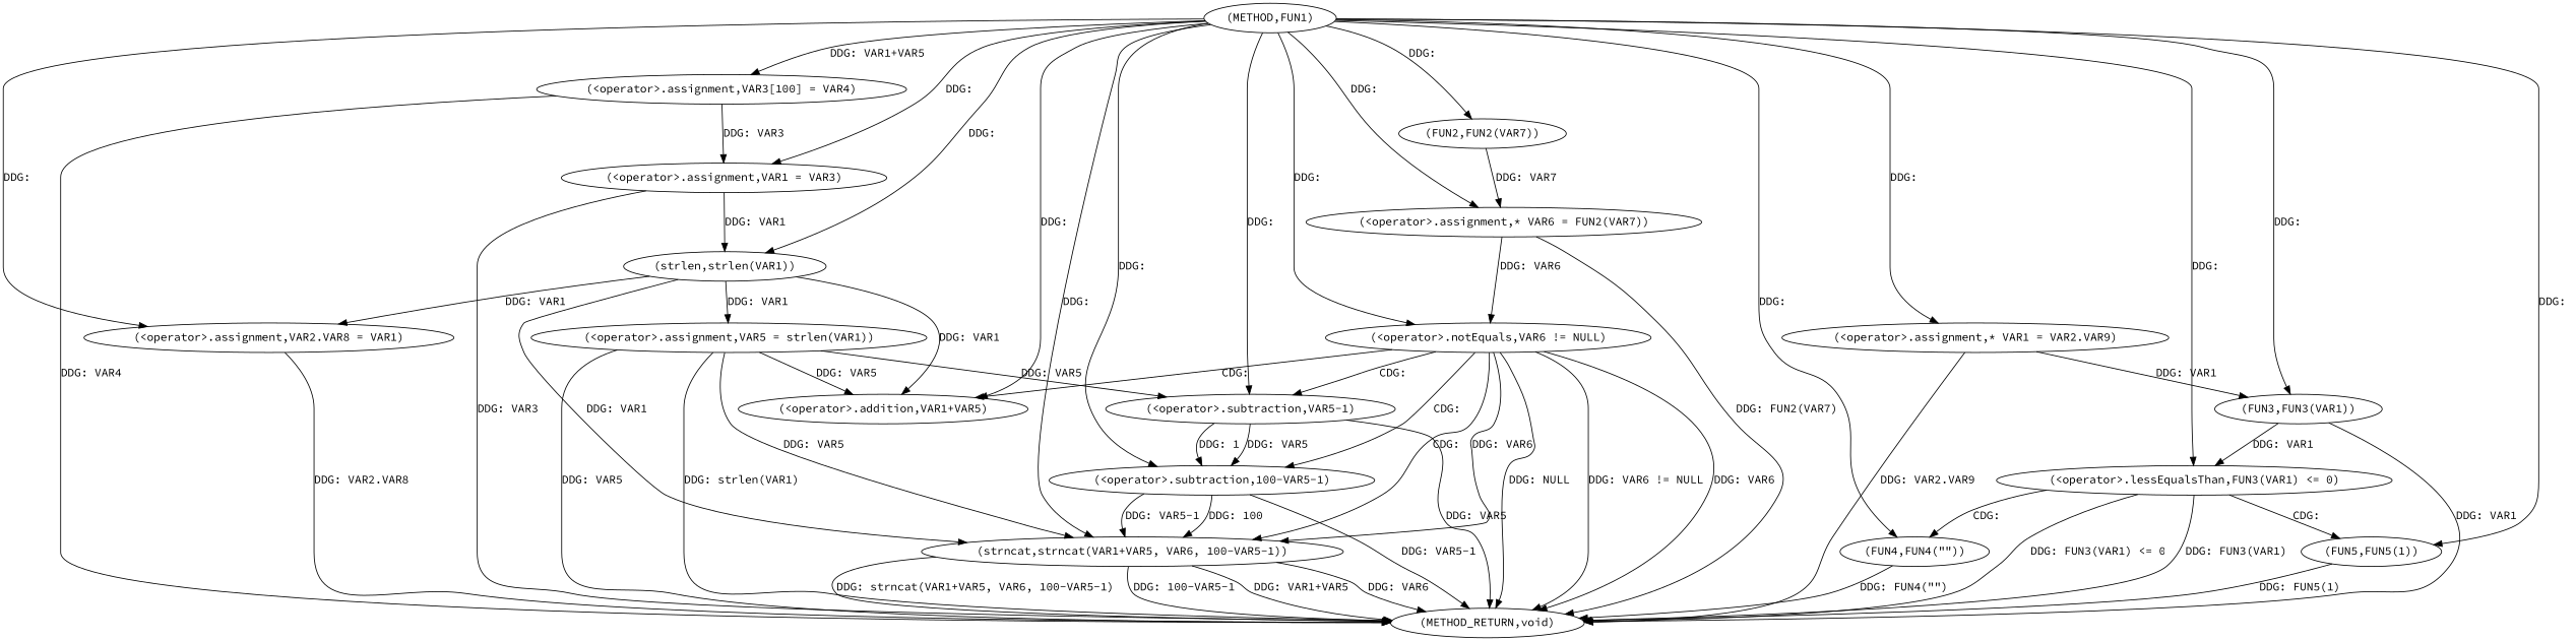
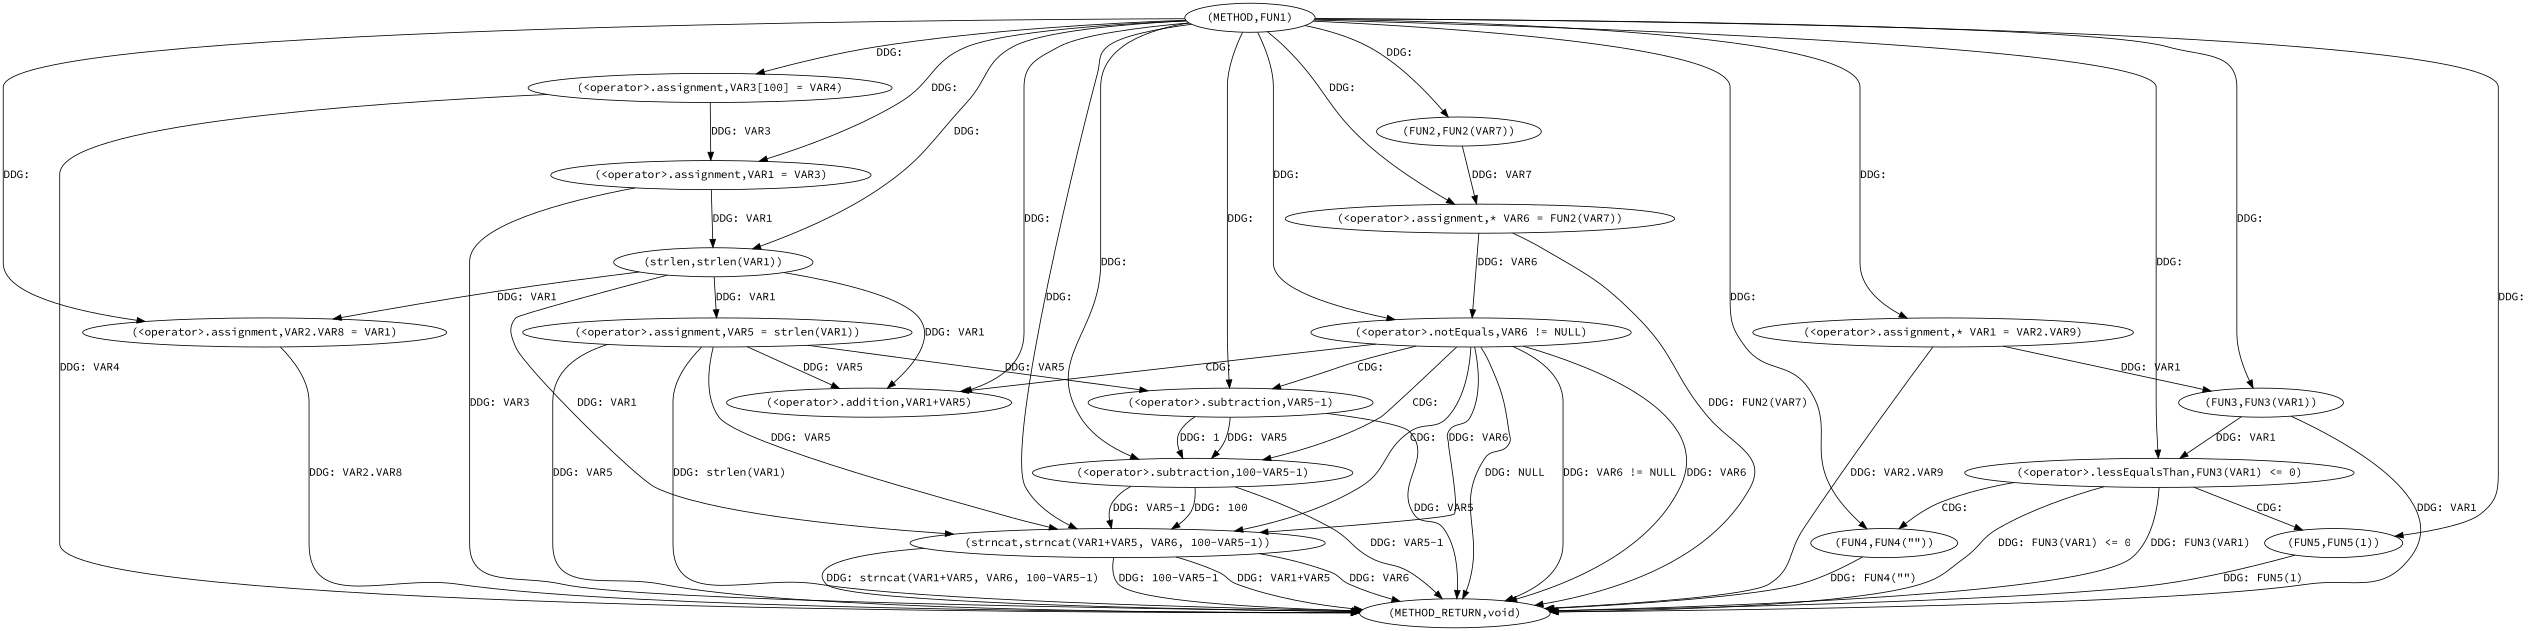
  digraph {
    fontname="Source Code Pro"
    node [fontname="Source Code Pro"]
    edge [fontname="Source Code Pro"]
    n1 [label="(METHOD,FUN1)"]
    n2 [label="(<operator>.assignment,VAR3[100] = VAR4)"]
    n3 [label="(<operator>.assignment,VAR1 = VAR3)"]
    n4 [label="(strlen,strlen(VAR1))"]
    n5 [label="(<operator>.assignment,* VAR6 = FUN2(VAR7))"]
    n6 [label="(FUN2,FUN2(VAR7))"]
    n7 [label="(<operator>.notEquals,VAR6 != NULL)"]
    n8 [label="(strncat,strncat(VAR1+VAR5, VAR6, 100-VAR5-1))"]
    n9 [label="(<operator>.addition,VAR1+VAR5)"]
    n10 [label="(<operator>.subtraction,100-VAR5-1)"]
    n11 [label="(<operator>.subtraction,VAR5-1)"]
    n12 [label="(<operator>.assignment,VAR2.VAR8 = VAR1)"]
    n13 [label="(<operator>.assignment,* VAR1 = VAR2.VAR9)"]
    n14 [label="(<operator>.lessEqualsThan,FUN3(VAR1) <= 0)"]
    n15 [label="(FUN3,FUN3(VAR1))"]
    n16 [label="(FUN4,FUN4(\"\"))"]
    n17 [label="(FUN5,FUN5(1))"]
    n18 [label="(METHOD_RETURN,void)"]
    n19 [label="(<operator>.assignment,VAR5 = strlen(VAR1))"]
-   n1 -> n2 [label="DDG: VAR1+VAR5"]
+   n1 -> n2 [label="DDG: "]
    n1 -> n3 [label="DDG: "]
    n1 -> n4 [label="DDG: "]
    n1 -> n5 [label="DDG: "]
    n1 -> n6 [label="DDG: "]
    n1 -> n7 [label="DDG: "]
    n1 -> n8 [label="DDG: "]
    n1 -> n9 [label="DDG: "]
    n1 -> n10 [label="DDG: "]
    n1 -> n11 [label="DDG: "]
    n1 -> n12 [label="DDG: "]
    n1 -> n13 [label="DDG: "]
    n1 -> n14 [label="DDG: "]
    n1 -> n15 [label="DDG: "]
    n1 -> n16 [label="DDG: "]
    n1 -> n17 [label="DDG: "]
    n2 -> n3 [label="DDG: VAR3"]
    n2 -> n18 [label="DDG: VAR4"]
    n3 -> n4 [label="DDG: VAR1"]
    n3 -> n18 [label="DDG: VAR3"]
    n4 -> n8 [label="DDG: VAR1"]
    n4 -> n9 [label="DDG: VAR1"]
    n4 -> n12 [label="DDG: VAR1"]
    n4 -> n19 [label="DDG: VAR1"]
    n5 -> n7 [label="DDG: VAR6"]
    n5 -> n18 [label="DDG: FUN2(VAR7)"]
    n6 -> n5 [label="DDG: VAR7"]
    n7 -> n8 [label="DDG: VAR6"]
    n7 -> n8 [label="CDG: "]
    n7 -> n9 [label="CDG: "]
    n7 -> n10 [label="CDG: "]
    n7 -> n11 [label="CDG: "]
    n7 -> n18 [label="DDG: NULL"]
    n7 -> n18 [label="DDG: VAR6 != NULL"]
    n7 -> n18 [label="DDG: VAR6"]
    n8 -> n18 [label="DDG: strncat(VAR1+VAR5, VAR6, 100-VAR5-1)"]
    n8 -> n18 [label="DDG: 100-VAR5-1"]
    n8 -> n18 [label="DDG: VAR1+VAR5"]
    n8 -> n18 [label="DDG: VAR6"]
    n10 -> n8 [label="DDG: 100"]
    n10 -> n8 [label="DDG: VAR5-1"]
    n10 -> n18 [label="DDG: VAR5-1"]
    n11 -> n10 [label="DDG: VAR5"]
    n11 -> n10 [label="DDG: 1"]
    n11 -> n18 [label="DDG: VAR5"]
    n12 -> n18 [label="DDG: VAR2.VAR8"]
    n13 -> n15 [label="DDG: VAR1"]
    n13 -> n18 [label="DDG: VAR2.VAR9"]
    n14 -> n16 [label="CDG: "]
    n14 -> n17 [label="CDG: "]
    n14 -> n18 [label="DDG: FUN3(VAR1) <= 0"]
    n14 -> n18 [label="DDG: FUN3(VAR1)"]
    n15 -> n14 [label="DDG: VAR1"]
    n15 -> n18 [label="DDG: VAR1"]
    n16 -> n18 [label="DDG: FUN4(\"\")"]
    n17 -> n18 [label="DDG: FUN5(1)"]
    n19 -> n8 [label="DDG: VAR5"]
    n19 -> n9 [label="DDG: VAR5"]
    n19 -> n11 [label="DDG: VAR5"]
    n19 -> n18 [label="DDG: VAR5"]
    n19 -> n18 [label="DDG: strlen(VAR1)"]
  }
